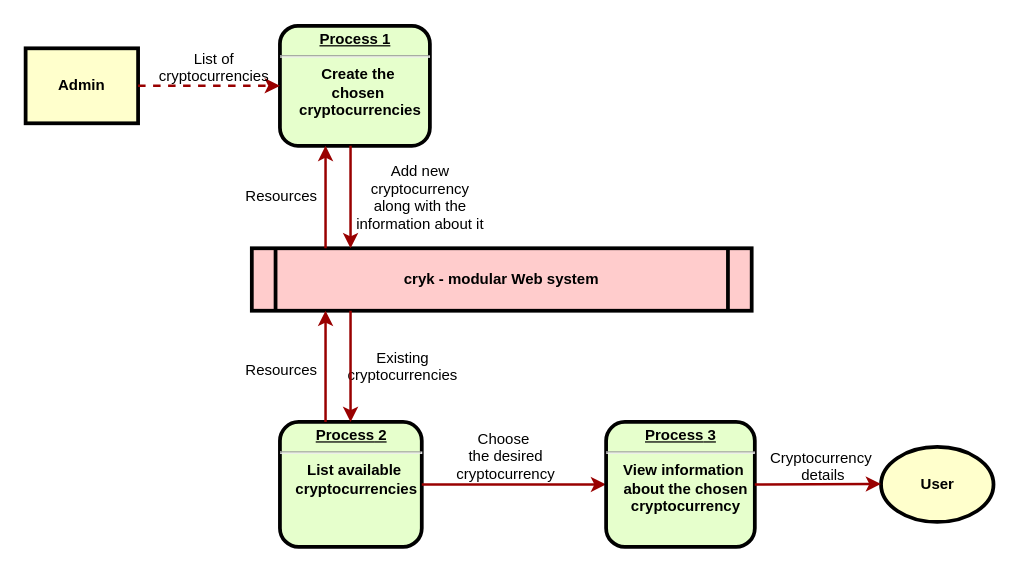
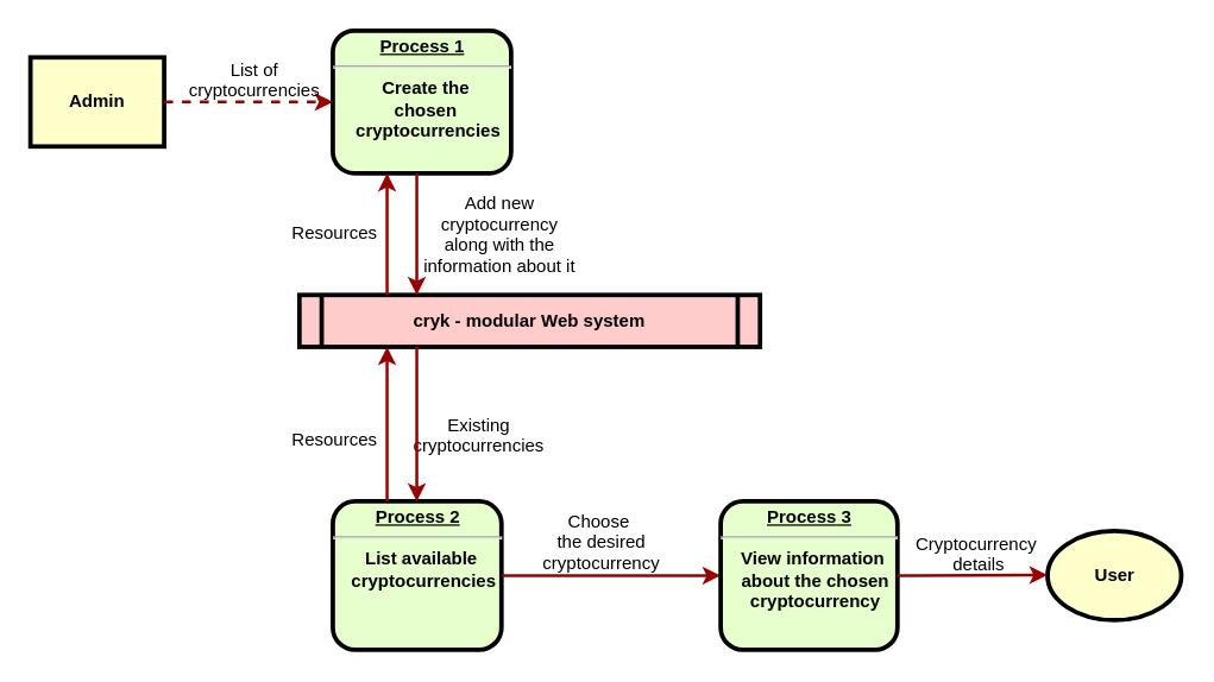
  <mxCell id="0" />
  <mxCell id="1" parent="0" />
  <mxCell id="2" value="&lt;p style=&quot;margin: 0px; margin-top: 4px; text-align: center; text-decoration: underline;&quot;&gt;&lt;strong&gt;Process 1&lt;br&gt;&lt;/strong&gt;&lt;/p&gt;&lt;hr&gt;&lt;p style=&quot;margin: 0px; margin-left: 8px;&quot;&gt;Create&amp;nbsp;&lt;span style=&quot;background-color: initial;&quot;&gt;the&amp;nbsp;&lt;/span&gt;&lt;/p&gt;&lt;p style=&quot;margin: 0px; margin-left: 8px;&quot;&gt;&lt;span style=&quot;background-color: initial;&quot;&gt;c&lt;/span&gt;&lt;span style=&quot;background-color: initial;&quot;&gt;hosen&amp;nbsp;&lt;/span&gt;&lt;/p&gt;&lt;p style=&quot;margin: 0px; margin-left: 8px;&quot;&gt;cryptocurrencies&lt;/p&gt;" style="verticalAlign=middle;align=center;overflow=fill;fontSize=12;fontFamily=Helvetica;html=1;rounded=1;fontStyle=1;strokeWidth=3;fillColor=#E6FFCC" parent="1" vertex="1"><mxGeometry x="223.5" y="20" width="120" height="96" as="geometry" /></mxCell>
  <mxCell id="3" value="Admin" style="whiteSpace=wrap;align=center;verticalAlign=middle;fontStyle=1;strokeWidth=3;fillColor=#FFFFCC" parent="1" vertex="1"><mxGeometry x="20" y="38" width="90" height="60" as="geometry" /></mxCell>
- <mxCell id="4" value="cryk - modular Web system" style="shape=process;whiteSpace=wrap;align=center;verticalAlign=middle;size=0.048;fontStyle=1;strokeWidth=3;fillColor=#FFCCCC" parent="1" vertex="1"><mxGeometry x="201" y="198" width="400" height="50" as="geometry" /></mxCell>
+ <mxCell id="4" value="cryk - modular Web system" style="shape=process;whiteSpace=wrap;align=center;verticalAlign=middle;size=0.048;fontStyle=1;strokeWidth=3;fillColor=#FFCCCC" parent="1" vertex="1"><mxGeometry x="201" y="198" width="310" height="35" as="geometry" /></mxCell>
  <mxCell id="5" value="User" style="ellipse;whiteSpace=wrap;align=center;verticalAlign=middle;fontStyle=1;strokeWidth=3;fillColor=#FFFFCC;" parent="1" vertex="1"><mxGeometry x="704.5" y="357" width="90" height="60" as="geometry" /></mxCell>
  <mxCell id="6" value="" style="edgeStyle=none;noEdgeStyle=1;strokeColor=#990000;strokeWidth=2;entryX=0;entryY=0.5;entryDx=0;entryDy=0;dashed=1;" parent="1" source="3" target="2" edge="1"><mxGeometry width="100" height="100" relative="1" as="geometry"><mxPoint x="280" y="-3" as="sourcePoint" /><mxPoint x="230" y="87" as="targetPoint" /></mxGeometry></mxCell>
  <mxCell id="7" value="&lt;p style=&quot;margin: 0px; margin-top: 4px; text-align: center; text-decoration: underline;&quot;&gt;&lt;strong&gt;&lt;strong&gt;Process&lt;/strong&gt;&amp;nbsp;2&lt;br&gt;&lt;/strong&gt;&lt;/p&gt;&lt;hr&gt;&lt;p style=&quot;margin: 0px; margin-left: 8px;&quot;&gt;List available&amp;nbsp;&lt;/p&gt;&lt;p style=&quot;margin: 0px; margin-left: 8px;&quot;&gt;cryptocurrencies&lt;/p&gt;" style="verticalAlign=middle;align=center;overflow=fill;fontSize=12;fontFamily=Helvetica;html=1;rounded=1;fontStyle=1;strokeWidth=3;fillColor=#E6FFCC" parent="1" vertex="1"><mxGeometry x="223.5" y="337" width="113.5" height="100" as="geometry" /></mxCell>
  <mxCell id="8" value="List of &#10;cryptocurrencies" style="text;spacingTop=-5;align=center" parent="1" vertex="1"><mxGeometry x="156" y="38" width="30" height="20" as="geometry" /></mxCell>
  <mxCell id="9" value="Resources" style="text;spacingTop=-5;align=center" parent="1" vertex="1"><mxGeometry x="210" y="148" width="30" height="20" as="geometry" /></mxCell>
  <mxCell id="10" value="" style="edgeStyle=elbowEdgeStyle;elbow=horizontal;strokeColor=#990000;strokeWidth=2" parent="1" source="4" target="2" edge="1"><mxGeometry width="100" height="100" relative="1" as="geometry"><mxPoint x="50" y="337" as="sourcePoint" /><mxPoint x="150" y="237" as="targetPoint" /><Array as="points"><mxPoint x="260" y="177" /></Array></mxGeometry></mxCell>
  <mxCell id="11" value="" style="edgeStyle=elbowEdgeStyle;elbow=horizontal;strokeColor=#990000;strokeWidth=2" parent="1" source="2" target="4" edge="1"><mxGeometry width="100" height="100" relative="1" as="geometry"><mxPoint x="50" y="307" as="sourcePoint" /><mxPoint x="150" y="207" as="targetPoint" /><Array as="points"><mxPoint x="280" y="167" /></Array></mxGeometry></mxCell>
  <mxCell id="12" value="Add new&#10;cryptocurrency&#10;along with the&#10;information about it" style="text;spacingTop=-5;align=center" parent="1" vertex="1"><mxGeometry x="321" y="128" width="30" height="20" as="geometry" /></mxCell>
  <mxCell id="13" value="Existing&#10;cryptocurrencies" style="text;spacingTop=-5;align=center" parent="1" vertex="1"><mxGeometry x="307" y="277" width="30" height="20" as="geometry" /></mxCell>
  <mxCell id="14" value="Resources" style="text;spacingTop=-5;align=center" parent="1" vertex="1"><mxGeometry x="210" y="287" width="30" height="20" as="geometry" /></mxCell>
  <mxCell id="15" value="Choose &#10;the desired&#10;cryptocurrency" style="text;spacingTop=-5;align=center" parent="1" vertex="1"><mxGeometry x="389.5" y="342" width="30" height="20" as="geometry" /></mxCell>
  <mxCell id="16" value="" style="edgeStyle=elbowEdgeStyle;elbow=horizontal;strokeColor=#990000;strokeWidth=2;entryX=0;entryY=0.5;entryDx=0;entryDy=0;" parent="1" source="7" target="19" edge="1"><mxGeometry width="100" height="100" relative="1" as="geometry"><mxPoint x="203.5" y="487" as="sourcePoint" /><mxPoint x="233.5" y="477" as="targetPoint" /></mxGeometry></mxCell>
  <mxCell id="17" value="" style="edgeStyle=elbowEdgeStyle;elbow=horizontal;strokeColor=#990000;strokeWidth=2;startArrow=classic;startFill=1;endArrow=none;endFill=0;" parent="1" source="4" target="7" edge="1"><mxGeometry width="100" height="100" relative="1" as="geometry"><mxPoint x="50" y="307" as="sourcePoint" /><mxPoint x="150" y="207" as="targetPoint" /><Array as="points"><mxPoint x="260" y="277" /><mxPoint x="390" y="277" /></Array></mxGeometry></mxCell>
  <mxCell id="18" value="" style="edgeStyle=elbowEdgeStyle;elbow=horizontal;strokeColor=#990000;strokeWidth=2;startArrow=classic;startFill=1;endArrow=none;endFill=0;" parent="1" source="7" target="4" edge="1"><mxGeometry width="100" height="100" relative="1" as="geometry"><mxPoint x="60" y="317" as="sourcePoint" /><mxPoint x="160" y="217" as="targetPoint" /><Array as="points"><mxPoint x="280" y="287" /><mxPoint x="410" y="277" /></Array></mxGeometry></mxCell>
  <mxCell id="19" value="&lt;p style=&quot;margin: 0px; margin-top: 4px; text-align: center; text-decoration: underline;&quot;&gt;&lt;strong&gt;&lt;strong&gt;Process&lt;/strong&gt; 3&lt;br&gt;&lt;/strong&gt;&lt;/p&gt;&lt;hr&gt;&lt;p style=&quot;margin: 0px; margin-left: 8px;&quot;&gt;View information&amp;nbsp;&lt;/p&gt;&lt;p style=&quot;margin: 0px; margin-left: 8px;&quot;&gt;about the chosen&lt;/p&gt;&lt;p style=&quot;margin: 0px; margin-left: 8px;&quot;&gt;cryptocurrency&lt;/p&gt;" style="verticalAlign=middle;align=center;overflow=fill;fontSize=12;fontFamily=Helvetica;html=1;rounded=1;fontStyle=1;strokeWidth=3;fillColor=#E6FFCC" vertex="1" parent="1"><mxGeometry x="484.5" y="337" width="119" height="100" as="geometry" /></mxCell>
  <mxCell id="20" value="" style="edgeStyle=elbowEdgeStyle;elbow=vertical;strokeColor=#990000;strokeWidth=2;entryX=0;entryY=0.5;entryDx=0;entryDy=0;exitX=1;exitY=0.5;exitDx=0;exitDy=0;" edge="1" parent="1" source="19" target="5"><mxGeometry width="100" height="100" relative="1" as="geometry"><mxPoint x="593.5" y="386.58" as="sourcePoint" /><mxPoint x="673.5" y="386.58" as="targetPoint" /><Array as="points"><mxPoint x="642.5" y="386.58" /></Array></mxGeometry></mxCell>
  <mxCell id="21" value="Cryptocurrency &#10;details&#10;" style="text;spacingTop=-5;align=center" vertex="1" parent="1"><mxGeometry x="643.5" y="357" width="30" height="20" as="geometry" /></mxCell>
